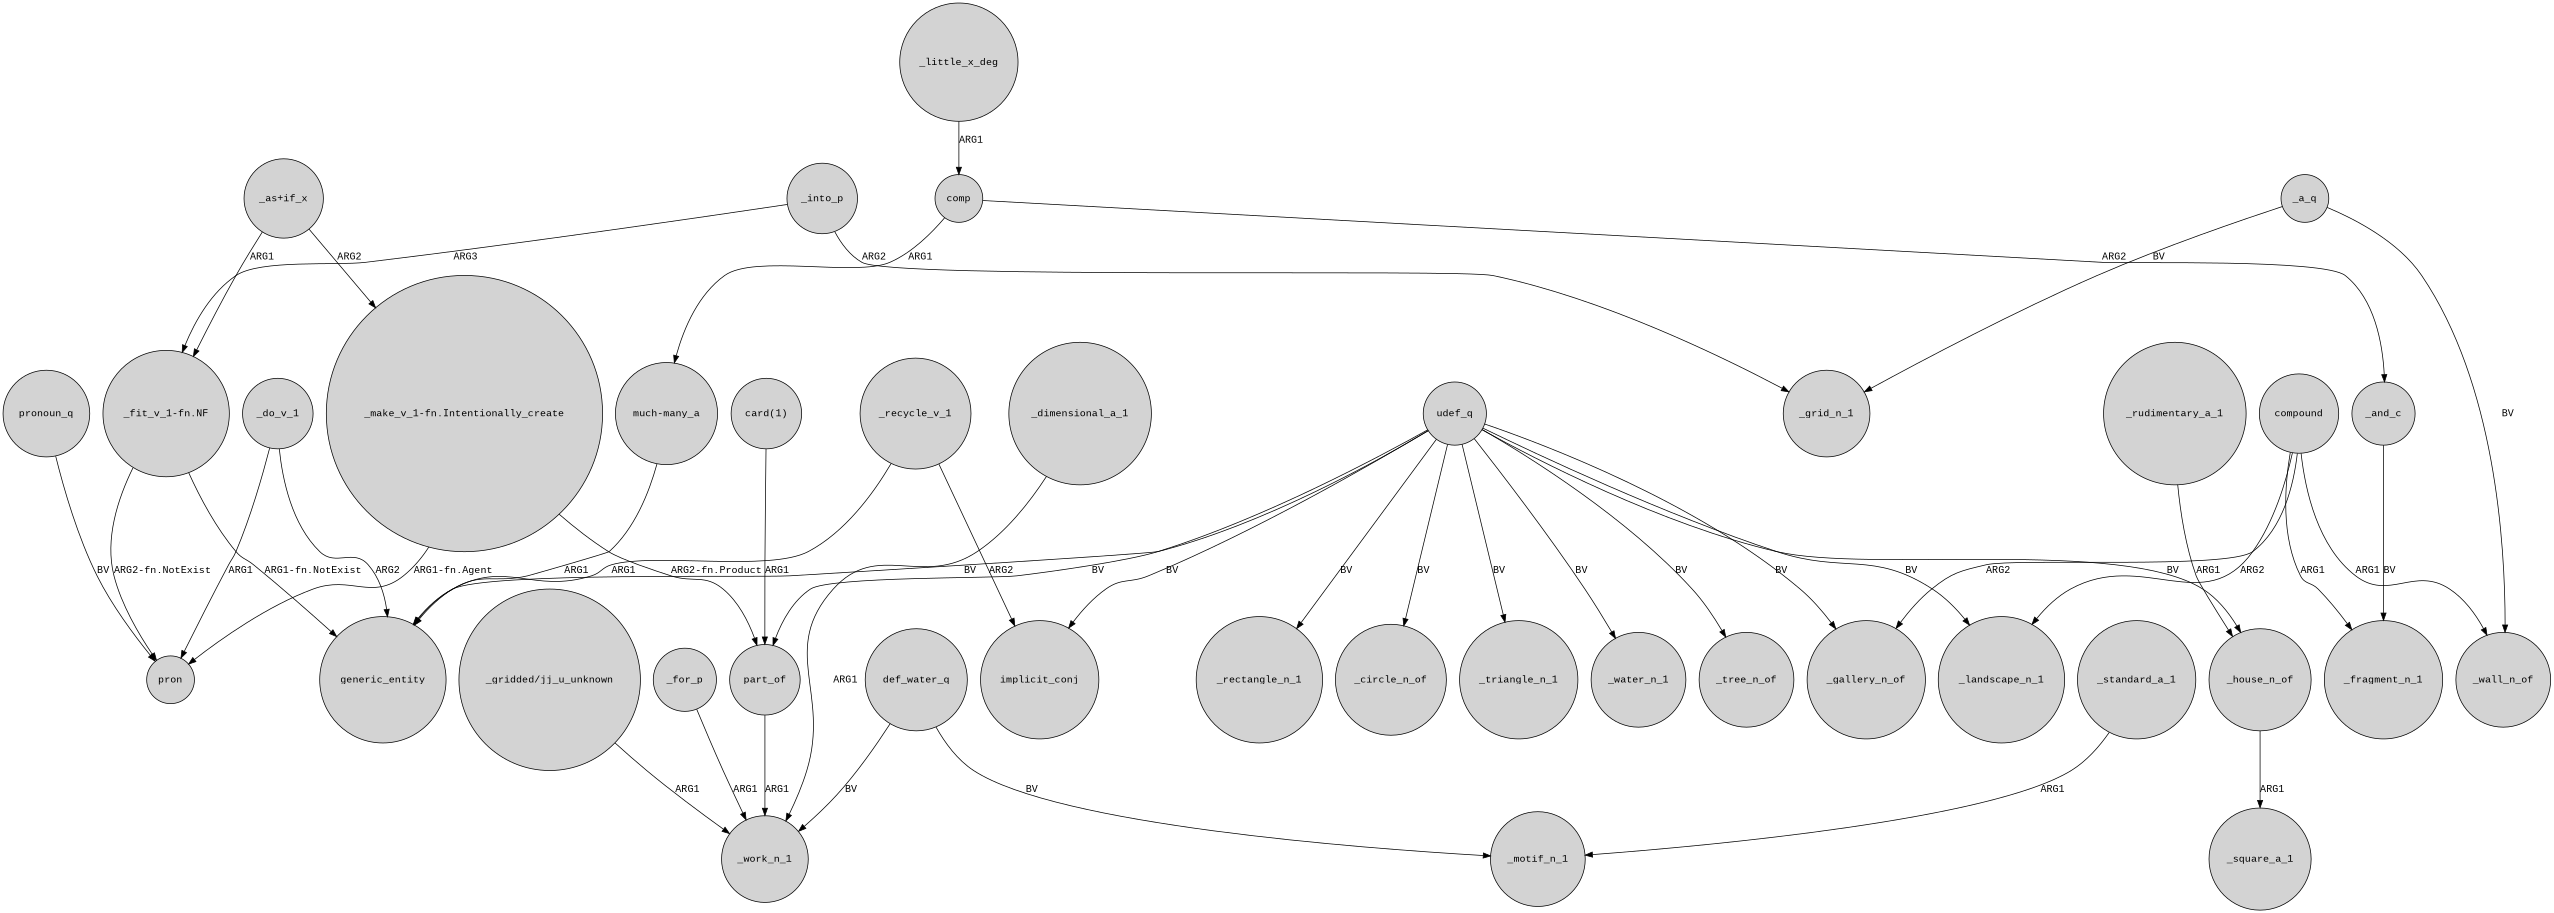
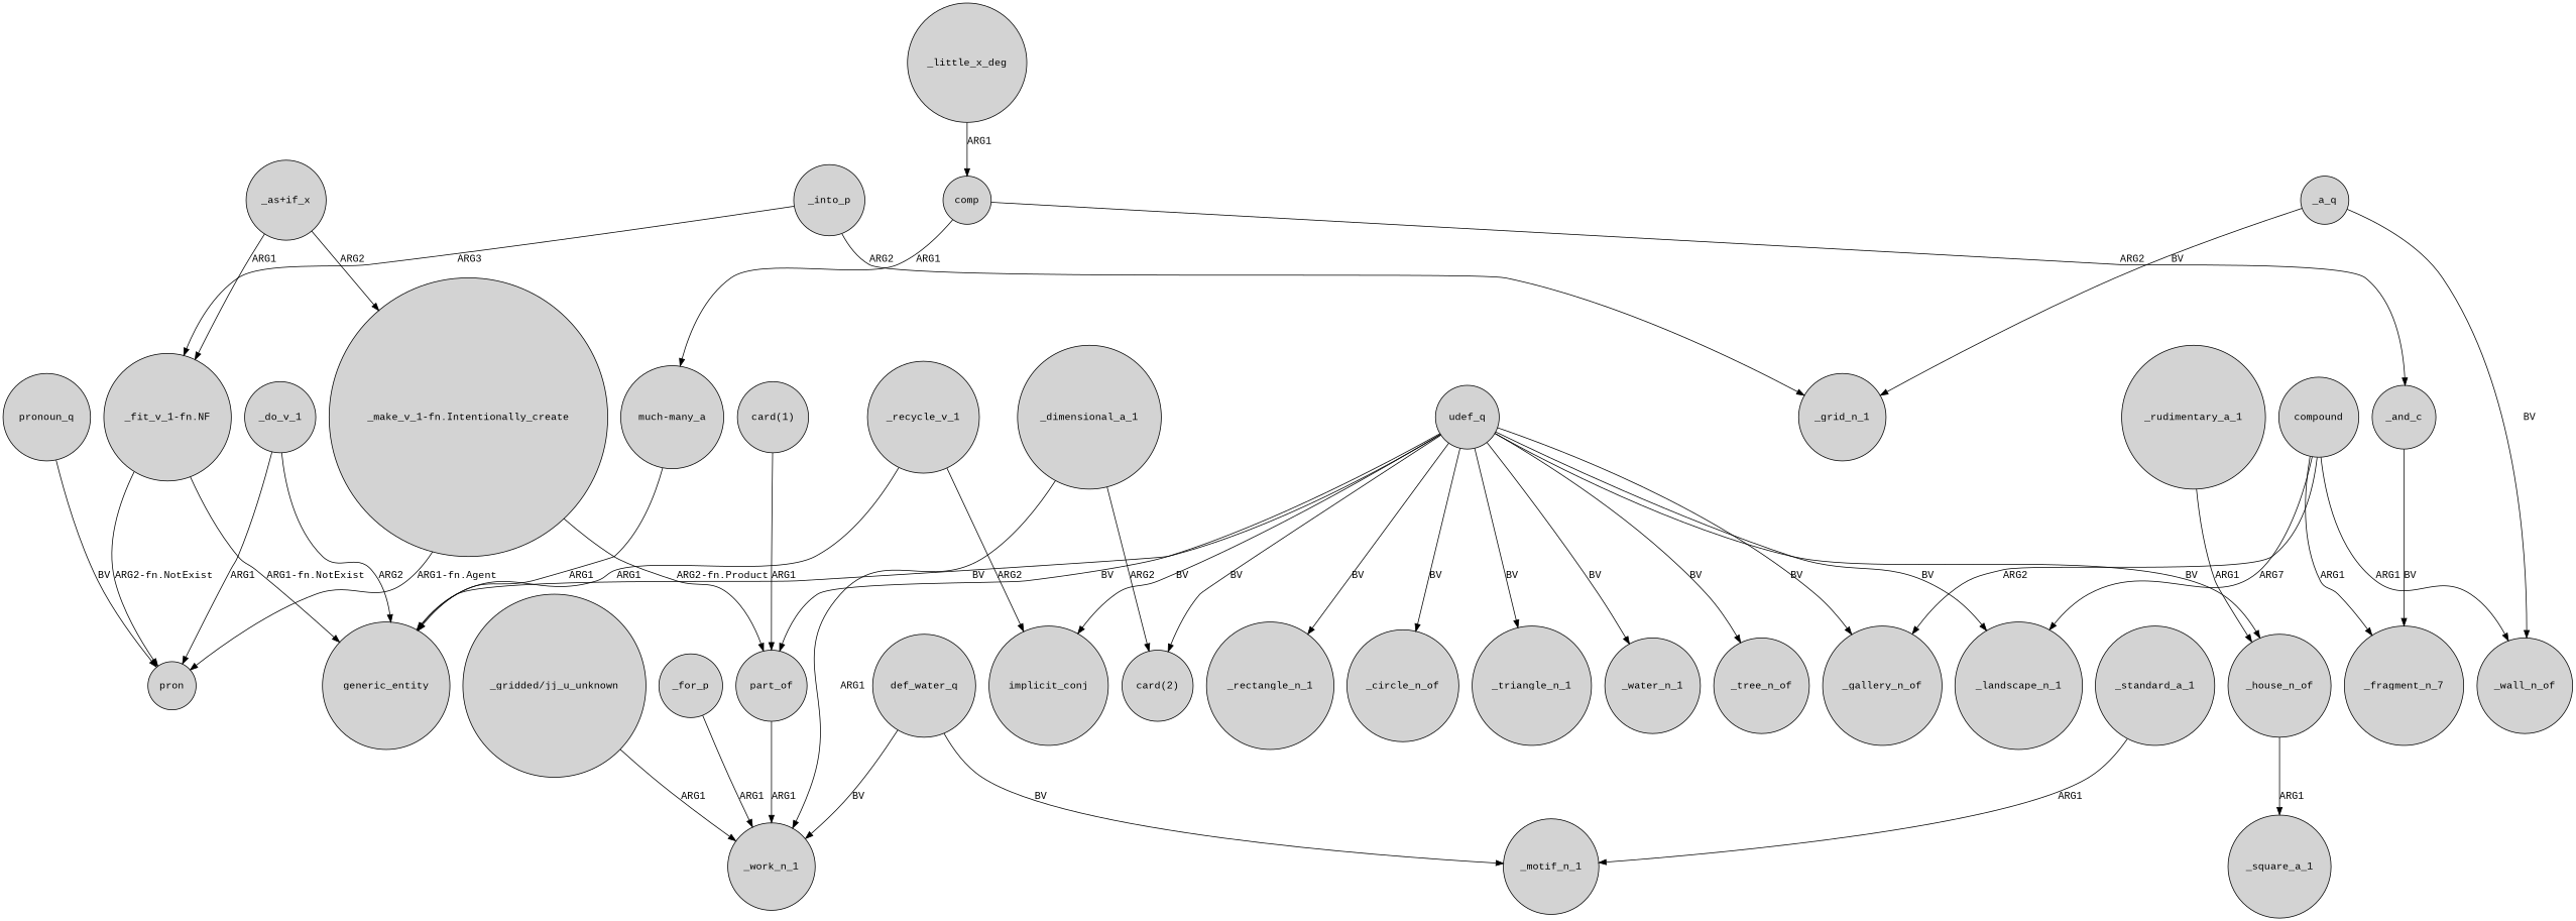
  digraph {
    fontname="Liberation Mono"
    node [fontname="Liberation Mono" shape=circle style=filled]
    edge [fontname="Liberation Mono"]
    _recycle_v_1
    generic_entity
    implicit_conj
    _little_x_deg
    comp
    "much-many_a"
    _and_c
-   _fragment_n_1
+   _fragment_n_1 [label=_fragment_n_7]
    udef_q
    part_of
    _circle_n_of
+   "card(2)"
    _house_n_of
    _triangle_n_1
    _gallery_n_of
    _water_n_1
    _landscape_n_1
    _tree_n_of
    _rectangle_n_1
    _work_n_1
    _square_a_1
    _dimensional_a_1
    "_fit_v_1-fn.NF"
    pron
    _a_q
    _grid_n_1
    _wall_n_of
    _into_p
    _for_p
    "_as+if_x"
    "_make_v_1-fn.Intentionally_create"
    _do_v_1
    compound
    n34 [label=def_water_q]
    _motif_n_1
    _rudimentary_a_1
    pronoun_q
    "_gridded/jj_u_unknown"
    _standard_a_1
    "card(1)"
    _recycle_v_1 -> generic_entity [label=ARG1]
    _recycle_v_1 -> implicit_conj [label=ARG2]
    _little_x_deg -> comp [label=ARG1]
    comp -> "much-many_a" [label=ARG1]
    comp -> _and_c [label=ARG2]
    "much-many_a" -> generic_entity [label=ARG1]
    _and_c -> _fragment_n_1 [label=BV]
    udef_q -> generic_entity [label=BV]
    udef_q -> implicit_conj [label=BV]
    udef_q -> part_of [label=BV]
    udef_q -> _circle_n_of [label=BV]
+   udef_q -> "card(2)" [label=BV]
    udef_q -> _house_n_of [label=BV]
    udef_q -> _triangle_n_1 [label=BV]
    udef_q -> _gallery_n_of [label=BV]
    udef_q -> _water_n_1 [label=BV]
    udef_q -> _landscape_n_1 [label=BV]
    udef_q -> _tree_n_of [label=BV]
    udef_q -> _rectangle_n_1 [label=BV]
    part_of -> _work_n_1 [label=ARG1]
    _house_n_of -> _square_a_1 [label=ARG1]
+   _dimensional_a_1 -> "card(2)" [label=ARG2]
    _dimensional_a_1 -> _work_n_1 [label=ARG1]
    "_fit_v_1-fn.NF" -> generic_entity [label="ARG1-fn.NotExist"]
    "_fit_v_1-fn.NF" -> pron [label="ARG2-fn.NotExist"]
    _a_q -> _grid_n_1 [label=BV]
    _a_q -> _wall_n_of [label=BV]
    _into_p -> "_fit_v_1-fn.NF" [label=ARG3]
    _into_p -> _grid_n_1 [label=ARG2]
    _for_p -> _work_n_1 [label=ARG1]
    "_as+if_x" -> "_fit_v_1-fn.NF" [label=ARG1]
    "_as+if_x" -> "_make_v_1-fn.Intentionally_create" [label=ARG2]
    "_make_v_1-fn.Intentionally_create" -> part_of [label="ARG2-fn.Product"]
    "_make_v_1-fn.Intentionally_create" -> pron [label="ARG1-fn.Agent"]
    _do_v_1 -> generic_entity [label=ARG2]
    _do_v_1 -> pron [label=ARG1]
    compound -> _fragment_n_1 [label=ARG1]
    compound -> _gallery_n_of [label=ARG2]
-   compound -> _landscape_n_1 [label=ARG2]
+   compound -> _landscape_n_1 [label=ARG7]
    compound -> _wall_n_of [label=ARG1]
    n34 -> _work_n_1 [label=BV]
    n34 -> _motif_n_1 [label=BV]
    _rudimentary_a_1 -> _house_n_of [label=ARG1]
    pronoun_q -> pron [label=BV]
    "_gridded/jj_u_unknown" -> _work_n_1 [label=ARG1]
    _standard_a_1 -> _motif_n_1 [label=ARG1]
    "card(1)" -> part_of [label=ARG1]
  }
